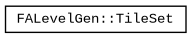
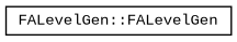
  digraph {
    rankdir=LR
    fontname="Liberation Mono"
-   n1 [color=black fillcolor=white fontname="Liberation Mono" fontsize=10 height=0.2 label="FALevelGen::TileSet" shape=record style=filled width=0.4]
+   n1 [color=black fillcolor=white fontname="Liberation Mono" fontsize=10 height=0.2 label="FALevelGen::FALevelGen" shape=record style=filled width=0.4]
  }
